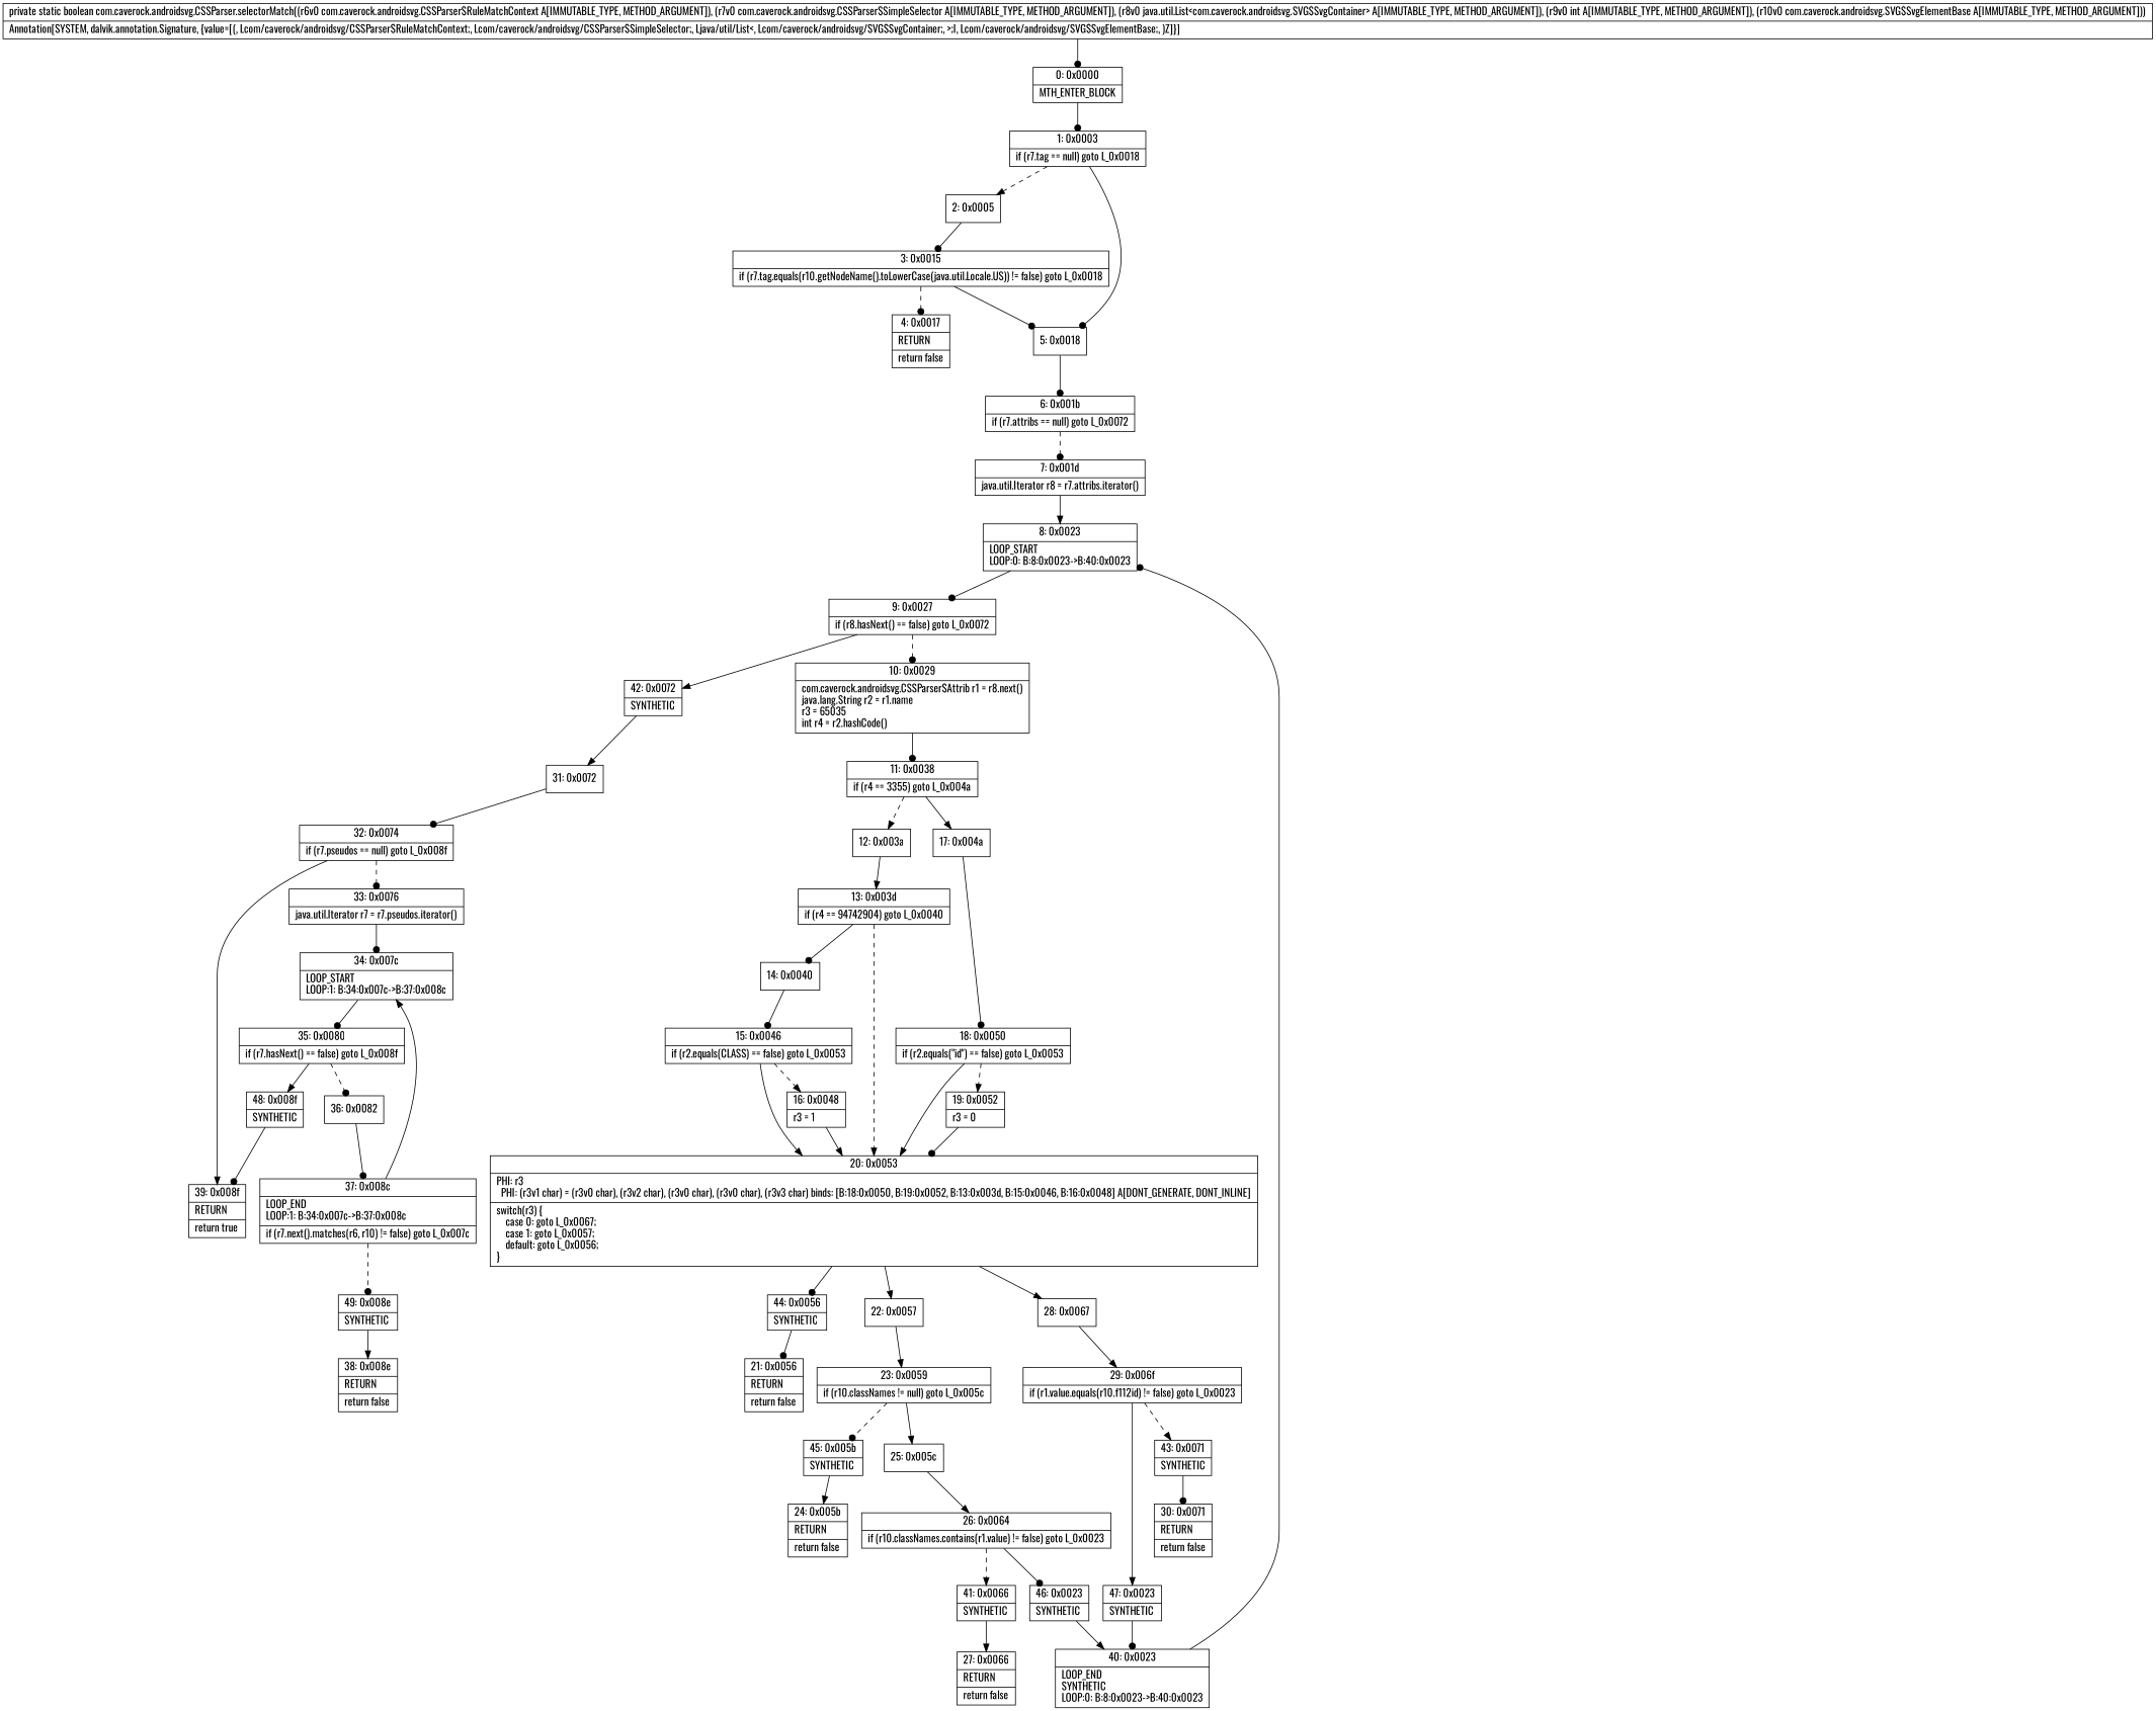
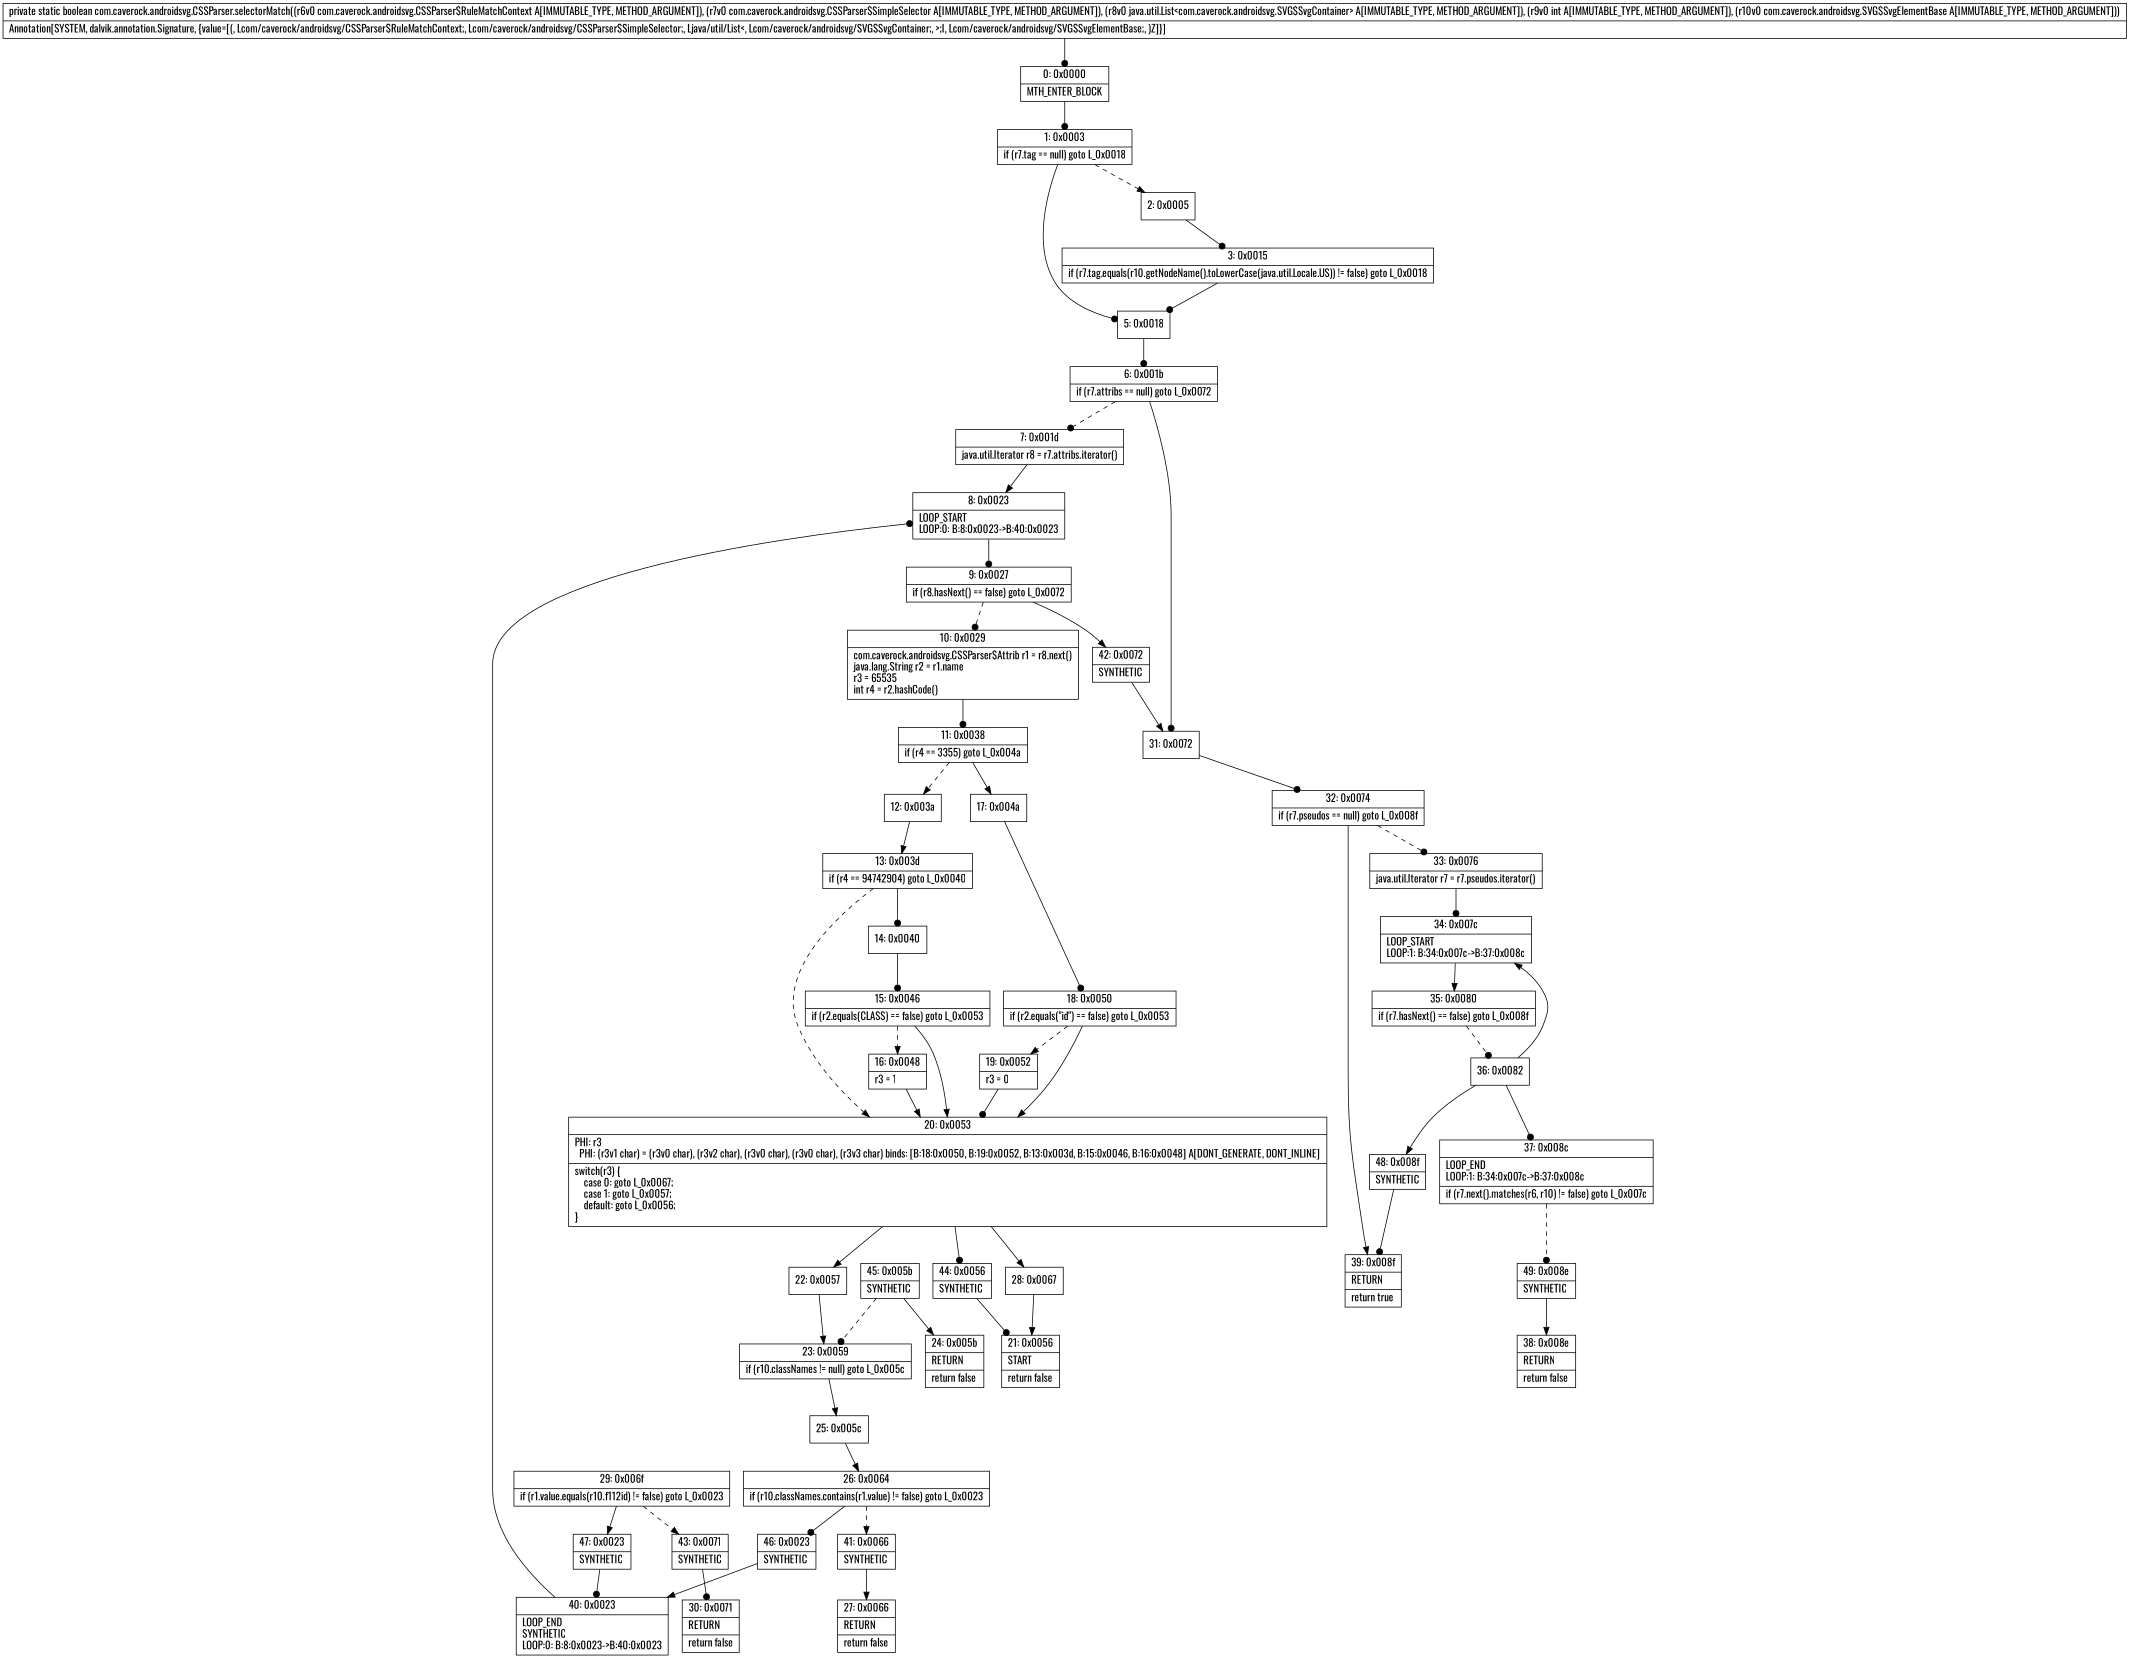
  digraph {
    fontname=Oswald
    node [fontname=Oswald shape=record]
    edge [arrowhead=dot fontname=Oswald]
    n1 [label="{0\:\ 0x0000|MTH_ENTER_BLOCK\l}"]
    n2 [label="{1\:\ 0x0003|if (r7.tag == null) goto L_0x0018\l}"]
    n3 [label="{2\:\ 0x0005}"]
    n4 [label="{5\:\ 0x0018}"]
    n5 [label="{3\:\ 0x0015|if (r7.tag.equals(r10.getNodeName().toLowerCase(java.util.Locale.US)) != false) goto L_0x0018\l}"]
    n6 [label="{6\:\ 0x001b|if (r7.attribs == null) goto L_0x0072\l}"]
-   n7 [label="{4\:\ 0x0017|RETURN\l|return false\l}"]
    n8 [label="{7\:\ 0x001d|java.util.Iterator r8 = r7.attribs.iterator()\l}"]
    n9 [label="{31\:\ 0x0072}"]
    n10 [label="{8\:\ 0x0023|LOOP_START\lLOOP:0: B:8:0x0023\-\>B:40:0x0023\l}"]
    n11 [label="{32\:\ 0x0074|if (r7.pseudos == null) goto L_0x008f\l}"]
    n12 [label="{9\:\ 0x0027|if (r8.hasNext() == false) goto L_0x0072\l}"]
-   n13 [label="{10\:\ 0x0029|com.caverock.androidsvg.CSSParser$Attrib r1 = r8.next()\ljava.lang.String r2 = r1.name\lr3 = 65035\lint r4 = r2.hashCode()\l}"]
+   n13 [label="{10\:\ 0x0029|com.caverock.androidsvg.CSSParser$Attrib r1 = r8.next()\ljava.lang.String r2 = r1.name\lr3 = 65535\lint r4 = r2.hashCode()\l}"]
    n14 [label="{42\:\ 0x0072|SYNTHETIC\l}"]
    n15 [label="{11\:\ 0x0038|if (r4 == 3355) goto L_0x004a\l}"]
    n16 [label="{12\:\ 0x003a}"]
    n17 [label="{17\:\ 0x004a}"]
    n18 [label="{13\:\ 0x003d|if (r4 == 94742904) goto L_0x0040\l}"]
    n19 [label="{18\:\ 0x0050|if (r2.equals(\"id\") == false) goto L_0x0053\l}"]
    n20 [label="{14\:\ 0x0040}"]
    n21 [label="{20\:\ 0x0053|PHI: r3 \l  PHI: (r3v1 char) = (r3v0 char), (r3v2 char), (r3v0 char), (r3v0 char), (r3v3 char) binds: [B:18:0x0050, B:19:0x0052, B:13:0x003d, B:15:0x0046, B:16:0x0048] A[DONT_GENERATE, DONT_INLINE]\l|switch(r3) \{\l    case 0: goto L_0x0067;\l    case 1: goto L_0x0057;\l    default: goto L_0x0056;\l\}\l}"]
    n22 [label="{15\:\ 0x0046|if (r2.equals(CLASS) == false) goto L_0x0053\l}"]
    n23 [label="{22\:\ 0x0057}"]
    n24 [label="{28\:\ 0x0067}"]
    n25 [label="{44\:\ 0x0056|SYNTHETIC\l}"]
    n26 [label="{16\:\ 0x0048|r3 = 1\l}"]
    n27 [label="{19\:\ 0x0052|r3 = 0\l}"]
    n28 [label="{23\:\ 0x0059|if (r10.classNames != null) goto L_0x005c\l}"]
    n29 [label="{29\:\ 0x006f|if (r1.value.equals(r10.f112id) != false) goto L_0x0023\l}"]
-   n30 [label="{21\:\ 0x0056|RETURN\l|return false\l}"]
+   n30 [label="{21\:\ 0x0056|START\l|return false\l}"]
    n31 [label="{25\:\ 0x005c}"]
    n32 [label="{45\:\ 0x005b|SYNTHETIC\l}"]
    n33 [label="{26\:\ 0x0064|if (r10.classNames.contains(r1.value) != false) goto L_0x0023\l}"]
    n34 [label="{24\:\ 0x005b|RETURN\l|return false\l}"]
    n35 [label="{41\:\ 0x0066|SYNTHETIC\l}"]
    n36 [label="{46\:\ 0x0023|SYNTHETIC\l}"]
    n37 [label="{27\:\ 0x0066|RETURN\l|return false\l}"]
    n38 [label="{40\:\ 0x0023|LOOP_END\lSYNTHETIC\lLOOP:0: B:8:0x0023\-\>B:40:0x0023\l}"]
    n39 [label="{43\:\ 0x0071|SYNTHETIC\l}"]
    n40 [label="{47\:\ 0x0023|SYNTHETIC\l}"]
    n41 [label="{30\:\ 0x0071|RETURN\l|return false\l}"]
    n42 [label="{33\:\ 0x0076|java.util.Iterator r7 = r7.pseudos.iterator()\l}"]
    n43 [label="{39\:\ 0x008f|RETURN\l|return true\l}"]
    n44 [label="{34\:\ 0x007c|LOOP_START\lLOOP:1: B:34:0x007c\-\>B:37:0x008c\l}"]
    n45 [label="{35\:\ 0x0080|if (r7.hasNext() == false) goto L_0x008f\l}"]
    n46 [label="{36\:\ 0x0082}"]
    n47 [label="{48\:\ 0x008f|SYNTHETIC\l}"]
    n48 [label="{37\:\ 0x008c|LOOP_END\lLOOP:1: B:34:0x007c\-\>B:37:0x008c\l|if (r7.next().matches(r6, r10) != false) goto L_0x007c\l}"]
    n49 [label="{49\:\ 0x008e|SYNTHETIC\l}"]
    n50 [label="{38\:\ 0x008e|RETURN\l|return false\l}"]
    n51 [label="{private static boolean com.caverock.androidsvg.CSSParser.selectorMatch((r6v0 com.caverock.androidsvg.CSSParser$RuleMatchContext A[IMMUTABLE_TYPE, METHOD_ARGUMENT]), (r7v0 com.caverock.androidsvg.CSSParser$SimpleSelector A[IMMUTABLE_TYPE, METHOD_ARGUMENT]), (r8v0 java.util.List\<com.caverock.androidsvg.SVG$SvgContainer\> A[IMMUTABLE_TYPE, METHOD_ARGUMENT]), (r9v0 int A[IMMUTABLE_TYPE, METHOD_ARGUMENT]), (r10v0 com.caverock.androidsvg.SVG$SvgElementBase A[IMMUTABLE_TYPE, METHOD_ARGUMENT]))  | Annotation[SYSTEM, dalvik.annotation.Signature, \{value=[(, Lcom\/caverock\/androidsvg\/CSSParser$RuleMatchContext;, Lcom\/caverock\/androidsvg\/CSSParser$SimpleSelector;, Ljava\/util\/List\<, Lcom\/caverock\/androidsvg\/SVG$SvgContainer;, \>;I, Lcom\/caverock\/androidsvg\/SVG$SvgElementBase;, )Z]\}]\l}"]
    n1 -> n2
    n2 -> n3 [arrowhead=normal style=dashed]
    n2 -> n4
    n3 -> n5
    n4 -> n6
    n5 -> n4
-   n5 -> n7 [style=dashed]
    n6 -> n8 [style=dashed]
+   n6 -> n9
    n8 -> n10 [arrowhead=normal]
    n9 -> n11
    n10 -> n12
    n11 -> n42 [style=dashed]
    n11 -> n43 [arrowhead=normal]
    n12 -> n13 [style=dashed]
    n12 -> n14 [arrowhead=normal]
    n13 -> n15
    n14 -> n9 [arrowhead=normal]
    n15 -> n16 [arrowhead=normal style=dashed]
    n15 -> n17 [arrowhead=normal]
    n16 -> n18 [arrowhead=normal]
    n17 -> n19
    n18 -> n20
    n18 -> n21 [arrowhead=normal style=dashed]
    n19 -> n21 [arrowhead=normal]
    n19 -> n27 [arrowhead=normal style=dashed]
    n20 -> n22
    n21 -> n23 [arrowhead=normal]
    n21 -> n24 [arrowhead=normal]
    n21 -> n25
    n22 -> n21 [arrowhead=normal]
    n22 -> n26 [arrowhead=normal style=dashed]
    n23 -> n28 [arrowhead=normal]
-   n24 -> n29 [arrowhead=normal]
+   n24 -> n30 [arrowhead=normal]
    n25 -> n30
    n26 -> n21 [arrowhead=normal]
    n27 -> n21
    n28 -> n31 [arrowhead=normal]
-   n28 -> n32 [style=dashed]
+   n32 -> n28 [style=dashed]
    n29 -> n39 [arrowhead=normal style=dashed]
    n29 -> n40 [arrowhead=normal]
    n31 -> n33 [arrowhead=normal]
    n32 -> n34 [arrowhead=normal]
    n33 -> n35 [arrowhead=normal style=dashed]
    n33 -> n36
    n35 -> n37 [arrowhead=normal]
    n36 -> n38 [arrowhead=normal]
    n38 -> n10
    n39 -> n41
    n40 -> n38
    n42 -> n44
-   n44 -> n45
+   n44 -> n45 [arrowhead=normal]
    n45 -> n46 [style=dashed]
-   n45 -> n47 [arrowhead=normal]
+   n46 -> n47 [arrowhead=normal]
    n46 -> n48
    n47 -> n43
-   n48 -> n44 [arrowhead=normal]
+   n46 -> n44 [arrowhead=normal]
    n48 -> n49 [style=dashed]
    n49 -> n50 [arrowhead=normal]
    n51 -> n1
  }
